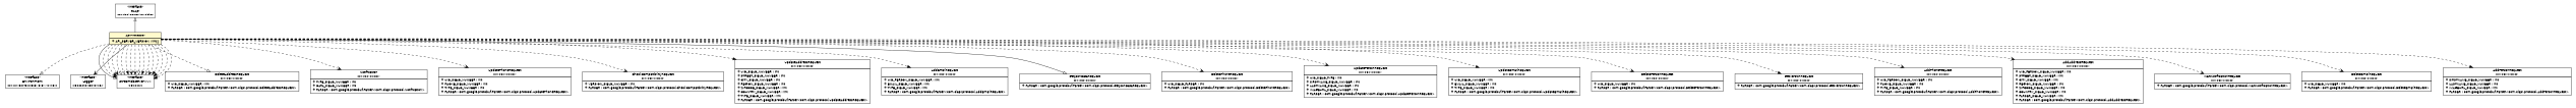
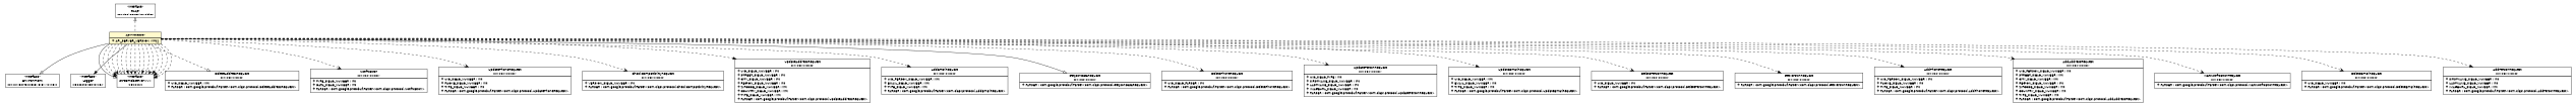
  digraph {
    nodesep=0.25
    ranksep=0.5
    node [fontcolor=black fontname=Helvetica fontsize=9.0 shape=plaintext]
    edge [arrowhead=vee color=black fontcolor=black fontname=Helvetica fontsize=10.0 headport=p labelfontname=Helvetica labelfontsize=10 tailport=p style=dashed]
    n1 [label=<<table title="com.connectlife.coreserver.apiserver.ApiProcessor" border="0" cellborder="1" cellspacing="0" cellpadding="2" port="p" bgcolor="lemonChiffon" href="./ApiProcessor.html"> 		<tr><td><table border="0" cellspacing="0" cellpadding="1"> <tr><td align="center" balign="center"> ApiProcessor </td></tr> 		</table></td></tr> 		<tr><td><table border="0" cellspacing="0" cellpadding="1"> <tr><td align="left" balign="left"> + API_SERVER_VERSION : int[] </td></tr> 		</table></td></tr> 		</table>>]
    n2 [label=<<table title="com.connectlife.coreserver.environment.Environment" border="0" cellborder="1" cellspacing="0" cellpadding="2" port="p" href="../environment/Environment.html"> 		<tr><td><table border="0" cellspacing="0" cellpadding="1"> <tr><td align="center" balign="center"> &#171;interface&#187; </td></tr> <tr><td align="center" balign="center"> Environment </td></tr> <tr><td align="center" balign="center"><font point-size="7.0"> com.connectlife.coreserver.environment </font></td></tr> 		</table></td></tr> 		</table>>]
    n3 [label=<<table title="org.apache.logging.log4j.Logger" border="0" cellborder="1" cellspacing="0" cellpadding="2" port="p" href="http://java.sun.com/j2se/1.4.2/docs/api/org/apache/logging/log4j/Logger.html"> 		<tr><td><table border="0" cellspacing="0" cellpadding="1"> <tr><td align="center" balign="center"> &#171;interface&#187; </td></tr> <tr><td align="center" balign="center"> Logger </td></tr> <tr><td align="center" balign="center"><font point-size="7.0"> org.apache.logging.log4j </font></td></tr> 		</table></td></tr> 		</table>>]
    n4 [label=<<table title="io.grpc.stub.StreamObserver" border="0" cellborder="1" cellspacing="0" cellpadding="2" port="p" href="http://java.sun.com/j2se/1.4.2/docs/api/io/grpc/stub/StreamObserver.html"> 		<tr><td><table border="0" cellspacing="0" cellpadding="1"> <tr><td align="center" balign="center"> &#171;interface&#187; </td></tr> <tr><td align="center" balign="center"> StreamObserver&lt;V&gt; </td></tr> <tr><td align="center" balign="center"><font point-size="7.0"> io.grpc.stub </font></td></tr> 		</table></td></tr> 		</table>>]
    n5 [label=<<table title="com.clapi.protocol.DeleteAddressRequest" border="0" cellborder="1" cellspacing="0" cellpadding="2" port="p" href="http://java.sun.com/j2se/1.4.2/docs/api/com/clapi/protocol/DeleteAddressRequest.html"> 		<tr><td><table border="0" cellspacing="0" cellpadding="1"> <tr><td align="center" balign="center"> DeleteAddressRequest </td></tr> <tr><td align="center" balign="center"><font point-size="7.0"> com.clapi.protocol </font></td></tr> 		</table></td></tr> 		<tr><td><table border="0" cellspacing="0" cellpadding="1"> <tr><td align="left" balign="left"> + UID_FIELD_NUMBER : int </td></tr> <tr><td align="left" balign="left"> + PARSER : com.google.protobuf.Parser&lt;com.clapi.protocol.DeleteAddressRequest&gt; </td></tr> 		</table></td></tr> 		</table>>]
    n6 [label=<<table title="com.clapi.protocol.Notification" border="0" cellborder="1" cellspacing="0" cellpadding="2" port="p" href="http://java.sun.com/j2se/1.4.2/docs/api/com/clapi/protocol/Notification.html"> 		<tr><td><table border="0" cellspacing="0" cellpadding="1"> <tr><td align="center" balign="center"> Notification </td></tr> <tr><td align="center" balign="center"><font point-size="7.0"> com.clapi.protocol </font></td></tr> 		</table></td></tr> 		<tr><td><table border="0" cellspacing="0" cellpadding="1"> <tr><td align="left" balign="left"> + TYPE_FIELD_NUMBER : int </td></tr> <tr><td align="left" balign="left"> + DATA_FIELD_NUMBER : int </td></tr> <tr><td align="left" balign="left"> + PARSER : com.google.protobuf.Parser&lt;com.clapi.protocol.Notification&gt; </td></tr> 		</table></td></tr> 		</table>>]
    n7 [label=<<table title="com.clapi.protocol.UpdatePhoneRequest" border="0" cellborder="1" cellspacing="0" cellpadding="2" port="p" href="http://java.sun.com/j2se/1.4.2/docs/api/com/clapi/protocol/UpdatePhoneRequest.html"> 		<tr><td><table border="0" cellspacing="0" cellpadding="1"> <tr><td align="center" balign="center"> UpdatePhoneRequest </td></tr> <tr><td align="center" balign="center"><font point-size="7.0"> com.clapi.protocol </font></td></tr> 		</table></td></tr> 		<tr><td><table border="0" cellspacing="0" cellpadding="1"> <tr><td align="left" balign="left"> + UID_FIELD_NUMBER : int </td></tr> <tr><td align="left" balign="left"> + PHONE_FIELD_NUMBER : int </td></tr> <tr><td align="left" balign="left"> + TYPE_FIELD_NUMBER : int </td></tr> <tr><td align="left" balign="left"> + PARSER : com.google.protobuf.Parser&lt;com.clapi.protocol.UpdatePhoneRequest&gt; </td></tr> 		</table></td></tr> 		</table>>]
    n8 [label=<<table title="com.clapi.protocol.CheckCompatibilityRequest" border="0" cellborder="1" cellspacing="0" cellpadding="2" port="p" href="http://java.sun.com/j2se/1.4.2/docs/api/com/clapi/protocol/CheckCompatibilityRequest.html"> 		<tr><td><table border="0" cellspacing="0" cellpadding="1"> <tr><td align="center" balign="center"> CheckCompatibilityRequest </td></tr> <tr><td align="center" balign="center"><font point-size="7.0"> com.clapi.protocol </font></td></tr> 		</table></td></tr> 		<tr><td><table border="0" cellspacing="0" cellpadding="1"> <tr><td align="left" balign="left"> + VERSION_FIELD_NUMBER : int </td></tr> <tr><td align="left" balign="left"> + PARSER : com.google.protobuf.Parser&lt;com.clapi.protocol.CheckCompatibilityRequest&gt; </td></tr> 		</table></td></tr> 		</table>>]
    n9 [label=<<table title="com.clapi.protocol.UpdateAddressRequest" border="0" cellborder="1" cellspacing="0" cellpadding="2" port="p" href="http://java.sun.com/j2se/1.4.2/docs/api/com/clapi/protocol/UpdateAddressRequest.html"> 		<tr><td><table border="0" cellspacing="0" cellpadding="1"> <tr><td align="center" balign="center"> UpdateAddressRequest </td></tr> <tr><td align="center" balign="center"><font point-size="7.0"> com.clapi.protocol </font></td></tr> 		</table></td></tr> 		<tr><td><table border="0" cellspacing="0" cellpadding="1"> <tr><td align="left" balign="left"> + UID_FIELD_NUMBER : int </td></tr> <tr><td align="left" balign="left"> + STREET_FIELD_NUMBER : int </td></tr> <tr><td align="left" balign="left"> + CITY_FIELD_NUMBER : int </td></tr> <tr><td align="left" balign="left"> + REGION_FIELD_NUMBER : int </td></tr> <tr><td align="left" balign="left"> + ZIPCODE_FIELD_NUMBER : int </td></tr> <tr><td align="left" balign="left"> + COUNTRY_FIELD_NUMBER : int </td></tr> <tr><td align="left" balign="left"> + TYPE_FIELD_NUMBER : int </td></tr> <tr><td align="left" balign="left"> + PARSER : com.google.protobuf.Parser&lt;com.clapi.protocol.UpdateAddressRequest&gt; </td></tr> 		</table></td></tr> 		</table>>]
    n10 [label=<<table title="com.clapi.protocol.AddEmailRequest" border="0" cellborder="1" cellspacing="0" cellpadding="2" port="p" href="http://java.sun.com/j2se/1.4.2/docs/api/com/clapi/protocol/AddEmailRequest.html"> 		<tr><td><table border="0" cellspacing="0" cellpadding="1"> <tr><td align="center" balign="center"> AddEmailRequest </td></tr> <tr><td align="center" balign="center"><font point-size="7.0"> com.clapi.protocol </font></td></tr> 		</table></td></tr> 		<tr><td><table border="0" cellspacing="0" cellpadding="1"> <tr><td align="left" balign="left"> + UID_PERSON_FIELD_NUMBER : int </td></tr> <tr><td align="left" balign="left"> + EMAIL_FIELD_NUMBER : int </td></tr> <tr><td align="left" balign="left"> + TYPE_FIELD_NUMBER : int </td></tr> <tr><td align="left" balign="left"> + PARSER : com.google.protobuf.Parser&lt;com.clapi.protocol.AddEmailRequest&gt; </td></tr> 		</table></td></tr> 		</table>>]
    n11 [label=<<table title="com.clapi.protocol.GetJsonDataRequest" border="0" cellborder="1" cellspacing="0" cellpadding="2" port="p" href="http://java.sun.com/j2se/1.4.2/docs/api/com/clapi/protocol/GetJsonDataRequest.html"> 		<tr><td><table border="0" cellspacing="0" cellpadding="1"> <tr><td align="center" balign="center"> GetJsonDataRequest </td></tr> <tr><td align="center" balign="center"><font point-size="7.0"> com.clapi.protocol </font></td></tr> 		</table></td></tr> 		<tr><td><table border="0" cellspacing="0" cellpadding="1"> <tr><td align="left" balign="left"> + PARSER : com.google.protobuf.Parser&lt;com.clapi.protocol.GetJsonDataRequest&gt; </td></tr> 		</table></td></tr> 		</table>>]
    n12 [label=<<table title="com.clapi.protocol.DeletePhoneRequest" border="0" cellborder="1" cellspacing="0" cellpadding="2" port="p" href="http://java.sun.com/j2se/1.4.2/docs/api/com/clapi/protocol/DeletePhoneRequest.html"> 		<tr><td><table border="0" cellspacing="0" cellpadding="1"> <tr><td align="center" balign="center"> DeletePhoneRequest </td></tr> <tr><td align="center" balign="center"><font point-size="7.0"> com.clapi.protocol </font></td></tr> 		</table></td></tr> 		<tr><td><table border="0" cellspacing="0" cellpadding="1"> <tr><td align="left" balign="left"> + UID_FIELD_PARSER : int </td></tr> <tr><td align="left" balign="left"> + PARSER : com.google.protobuf.Parser&lt;com.clapi.protocol.DeletePhoneRequest&gt; </td></tr> 		</table></td></tr> 		</table>>]
    n13 [label=<<table title="com.clapi.protocol.UpdatePersonRequest" border="0" cellborder="1" cellspacing="0" cellpadding="2" port="p" href="http://java.sun.com/j2se/1.4.2/docs/api/com/clapi/protocol/UpdatePersonRequest.html"> 		<tr><td><table border="0" cellspacing="0" cellpadding="1"> <tr><td align="center" balign="center"> UpdatePersonRequest </td></tr> <tr><td align="center" balign="center"><font point-size="7.0"> com.clapi.protocol </font></td></tr> 		</table></td></tr> 		<tr><td><table border="0" cellspacing="0" cellpadding="1"> <tr><td align="left" balign="left"> + UID_FIELD_TYPE : int </td></tr> <tr><td align="left" balign="left"> + FIRSTNAME_FIELD_NUMBER : int </td></tr> <tr><td align="left" balign="left"> + LASTNAME_FIELD_NUMBER : int </td></tr> <tr><td align="left" balign="left"> + IMAGEURL_FIELD_NUMBER : int </td></tr> <tr><td align="left" balign="left"> + PARSER : com.google.protobuf.Parser&lt;com.clapi.protocol.UpdatePersonRequest&gt; </td></tr> 		</table></td></tr> 		</table>>]
    n14 [label=<<table title="com.clapi.protocol.UpdateEmailRequest" border="0" cellborder="1" cellspacing="0" cellpadding="2" port="p" href="http://java.sun.com/j2se/1.4.2/docs/api/com/clapi/protocol/UpdateEmailRequest.html"> 		<tr><td><table border="0" cellspacing="0" cellpadding="1"> <tr><td align="center" balign="center"> UpdateEmailRequest </td></tr> <tr><td align="center" balign="center"><font point-size="7.0"> com.clapi.protocol </font></td></tr> 		</table></td></tr> 		<tr><td><table border="0" cellspacing="0" cellpadding="1"> <tr><td align="left" balign="left"> + UID_FIELD_NUMBER : int </td></tr> <tr><td align="left" balign="left"> + EMAIL_FIELD_NUMBER : int </td></tr> <tr><td align="left" balign="left"> + TYPE_FIELD_NUMBER : int </td></tr> <tr><td align="left" balign="left"> + PARSER : com.google.protobuf.Parser&lt;com.clapi.protocol.UpdateEmailRequest&gt; </td></tr> 		</table></td></tr> 		</table>>]
    n15 [label=<<table title="com.clapi.protocol.DeletePersonRequest" border="0" cellborder="1" cellspacing="0" cellpadding="2" port="p" href="http://java.sun.com/j2se/1.4.2/docs/api/com/clapi/protocol/DeletePersonRequest.html"> 		<tr><td><table border="0" cellspacing="0" cellpadding="1"> <tr><td align="center" balign="center"> DeletePersonRequest </td></tr> <tr><td align="center" balign="center"><font point-size="7.0"> com.clapi.protocol </font></td></tr> 		</table></td></tr> 		<tr><td><table border="0" cellspacing="0" cellpadding="1"> <tr><td align="left" balign="left"> + UID_FIELD_NUMBER : int </td></tr> <tr><td align="left" balign="left"> + PARSER : com.google.protobuf.Parser&lt;com.clapi.protocol.DeletePersonRequest&gt; </td></tr> 		</table></td></tr> 		</table>>]
    n16 [label=<<table title="com.clapi.protocol.GetVersionRequest" border="0" cellborder="1" cellspacing="0" cellpadding="2" port="p" href="http://java.sun.com/j2se/1.4.2/docs/api/com/clapi/protocol/GetVersionRequest.html"> 		<tr><td><table border="0" cellspacing="0" cellpadding="1"> <tr><td align="center" balign="center"> GetVersionRequest </td></tr> <tr><td align="center" balign="center"><font point-size="7.0"> com.clapi.protocol </font></td></tr> 		</table></td></tr> 		<tr><td><table border="0" cellspacing="0" cellpadding="1"> <tr><td align="left" balign="left"> + PARSER : com.google.protobuf.Parser&lt;com.clapi.protocol.GetVersionRequest&gt; </td></tr> 		</table></td></tr> 		</table>>]
    n17 [label=<<table title="com.clapi.protocol.AddPhoneRequest" border="0" cellborder="1" cellspacing="0" cellpadding="2" port="p" href="http://java.sun.com/j2se/1.4.2/docs/api/com/clapi/protocol/AddPhoneRequest.html"> 		<tr><td><table border="0" cellspacing="0" cellpadding="1"> <tr><td align="center" balign="center"> AddPhoneRequest </td></tr> <tr><td align="center" balign="center"><font point-size="7.0"> com.clapi.protocol </font></td></tr> 		</table></td></tr> 		<tr><td><table border="0" cellspacing="0" cellpadding="1"> <tr><td align="left" balign="left"> + UID_PERSON_FIELD_NUMBER : int </td></tr> <tr><td align="left" balign="left"> + PHONE_FIELD_NUMBER : int </td></tr> <tr><td align="left" balign="left"> + TYPE_FIELD_NUMBER : int </td></tr> <tr><td align="left" balign="left"> + PARSER : com.google.protobuf.Parser&lt;com.clapi.protocol.AddPhoneRequest&gt; </td></tr> 		</table></td></tr> 		</table>>]
-   n18 [label=<<table title="com.clapi.protocol.AddAddressRequest" border="0" cellborder="1" cellspacing="0" cellpadding="2" port="p" href="http://java.sun.com/j2se/1.4.2/docs/api/com/clapi/protocol/AddAddressRequest.html"> 		<tr><td><table border="0" cellspacing="0" cellpadding="1"> <tr><td align="center" balign="center"> AddAddressRequest </td></tr> <tr><td align="center" balign="center"><font point-size="7.0"> com.clapi.protocol </font></td></tr> 		</table></td></tr> 		<tr><td><table border="0" cellspacing="0" cellpadding="1"> <tr><td align="left" balign="left"> + UID_PERSON_FIELD_NUMBER : int </td></tr> <tr><td align="left" balign="left"> + STREET_FIELD_NUMBER : int </td></tr> <tr><td align="left" balign="left"> + CITY_FIELD_NUMBER : int </td></tr> <tr><td align="left" balign="left"> + REGION_FIELD_NUMBER : int </td></tr> <tr><td align="left" balign="left"> + ZIPCODE_FIELD_NUMBER : int </td></tr> <tr><td align="left" balign="left"> + COUNTRY_FIELD_NUMBER : int </td></tr> <tr><td align="left" balign="left"> + PARSER_FIELD_NUMBER : int </td></tr> <tr><td align="left" balign="left"> + PARSER : com.google.protobuf.Parser&lt;com.clapi.protocol.AddAddressRequest&gt; </td></tr> 		</table></td></tr> 		</table>>]
+   n18 [label=<<table title="com.clapi.protocol.AddAddressRequest" border="0" cellborder="1" cellspacing="0" cellpadding="2" port="p" href="http://java.sun.com/j2se/1.4.2/docs/api/com/clapi/protocol/AddAddressRequest.html"> 		<tr><td><table border="0" cellspacing="0" cellpadding="1"> <tr><td align="center" balign="center"> AddAddressRequest </td></tr> <tr><td align="center" balign="center"><font point-size="7.0"> com.clapi.protocol </font></td></tr> 		</table></td></tr> 		<tr><td><table border="0" cellspacing="0" cellpadding="1"> <tr><td align="left" balign="left"> + UID_PERSON_FIELD_NUMBER : int </td></tr> <tr><td align="left" balign="left"> + STREET_FIELD_NUMBER : int </td></tr> <tr><td align="left" balign="left"> + CITY_FIELD_NUMBER : int </td></tr> <tr><td align="left" balign="left"> + REGION_FIELD_NUMBER : int </td></tr> <tr><td align="left" balign="left"> + ZIPCODE_FIELD_NUMBER : int </td></tr> <tr><td align="left" balign="left"> + COUNTRY_FIELD_NUMBER : int </td></tr> <tr><td align="left" balign="left"> + TYPE_FIELD_NUMBER : int </td></tr> <tr><td align="left" balign="left"> + PARSER : com.google.protobuf.Parser&lt;com.clapi.protocol.AddAddressRequest&gt; </td></tr> 		</table></td></tr> 		</table>>]
    n19 [label=<<table title="com.clapi.protocol.WaitNotificationRequest" border="0" cellborder="1" cellspacing="0" cellpadding="2" port="p" href="http://java.sun.com/j2se/1.4.2/docs/api/com/clapi/protocol/WaitNotificationRequest.html"> 		<tr><td><table border="0" cellspacing="0" cellpadding="1"> <tr><td align="center" balign="center"> WaitNotificationRequest </td></tr> <tr><td align="center" balign="center"><font point-size="7.0"> com.clapi.protocol </font></td></tr> 		</table></td></tr> 		<tr><td><table border="0" cellspacing="0" cellpadding="1"> <tr><td align="left" balign="left"> + PARSER : com.google.protobuf.Parser&lt;com.clapi.protocol.WaitNotificationRequest&gt; </td></tr> 		</table></td></tr> 		</table>>]
    n20 [label=<<table title="com.clapi.protocol.DeleteEmailRequest" border="0" cellborder="1" cellspacing="0" cellpadding="2" port="p" href="http://java.sun.com/j2se/1.4.2/docs/api/com/clapi/protocol/DeleteEmailRequest.html"> 		<tr><td><table border="0" cellspacing="0" cellpadding="1"> <tr><td align="center" balign="center"> DeleteEmailRequest </td></tr> <tr><td align="center" balign="center"><font point-size="7.0"> com.clapi.protocol </font></td></tr> 		</table></td></tr> 		<tr><td><table border="0" cellspacing="0" cellpadding="1"> <tr><td align="left" balign="left"> + UID_FIELD_NUMBER : int </td></tr> <tr><td align="left" balign="left"> + PARSER : com.google.protobuf.Parser&lt;com.clapi.protocol.DeleteEmailRequest&gt; </td></tr> 		</table></td></tr> 		</table>>]
    n21 [label=<<table title="com.clapi.protocol.AddPersonRequest" border="0" cellborder="1" cellspacing="0" cellpadding="2" port="p" href="http://java.sun.com/j2se/1.4.2/docs/api/com/clapi/protocol/AddPersonRequest.html"> 		<tr><td><table border="0" cellspacing="0" cellpadding="1"> <tr><td align="center" balign="center"> AddPersonRequest </td></tr> <tr><td align="center" balign="center"><font point-size="7.0"> com.clapi.protocol </font></td></tr> 		</table></td></tr> 		<tr><td><table border="0" cellspacing="0" cellpadding="1"> <tr><td align="left" balign="left"> + FIRSTNAME_FIELD_NUMBER : int </td></tr> <tr><td align="left" balign="left"> + LASTNAME_FIELD_NUMBER : int </td></tr> <tr><td align="left" balign="left"> + IMAGEURL_FIELD_NUMBER : int </td></tr> <tr><td align="left" balign="left"> + PARSER : com.google.protobuf.Parser&lt;com.clapi.protocol.AddPersonRequest&gt; </td></tr> 		</table></td></tr> 		</table>>]
    n22 [label=<<table title="com.clapi.protocol.CLApiGrpc.CLApi" border="0" cellborder="1" cellspacing="0" cellpadding="2" port="p" href="http://java.sun.com/j2se/1.4.2/docs/api/com/clapi/protocol/CLApiGrpc/CLApi.html"> 		<tr><td><table border="0" cellspacing="0" cellpadding="1"> <tr><td align="center" balign="center"> &#171;interface&#187; </td></tr> <tr><td align="center" balign="center"> CLApi </td></tr> <tr><td align="center" balign="center"><font point-size="7.0"> com.clapi.protocol.CLApiGrpc </font></td></tr> 		</table></td></tr> 		</table>>]
-   n1 -> n2 [arrowhead=onormal]
-   n1 -> n3 [style=""]
+   n1 -> n2 [arrowhead=onormal style=""]
+   n1 -> n3 [arrowhead=normal style=""]
    n1 -> n4 [arrowhead=onormal headlabel="*" style=""]
    n1 -> n4 [arrowhead=normal]
    n1 -> n4 [arrowhead=normal]
    n1 -> n4
    n1 -> n4 [arrowhead=onormal]
    n1 -> n4 [arrowhead=onormal]
    n1 -> n4 [arrowhead=normal]
    n1 -> n4
    n1 -> n4
    n1 -> n4 [arrowhead=onormal]
    n1 -> n4 [arrowhead=normal]
    n1 -> n4 [arrowhead=onormal]
    n1 -> n4
    n1 -> n4 [arrowhead=normal]
    n1 -> n4 [arrowhead=normal]
    n1 -> n4 [arrowhead=onormal]
    n1 -> n4 [arrowhead=normal]
    n1 -> n5 [arrowhead=onormal]
    n1 -> n6
    n1 -> n7
    n1 -> n8
    n1 -> n9 [arrowhead=normal]
    n1 -> n10 [arrowhead=normal]
    n1 -> n11 [arrowhead=onormal style=solid]
    n1 -> n12
    n1 -> n13
    n1 -> n14 [arrowhead=normal]
    n1 -> n15
    n1 -> n16 [arrowhead=normal]
-   n1 -> n17
+   n1 -> n17 [arrowhead=normal]
    n1 -> n18
    n1 -> n19
    n1 -> n20
    n1 -> n21 [arrowhead=normal]
-   n22 -> n1 [arrowtail=empty dir=back fontsize=10 style=solid arrowhead="" color="" fontcolor=""]
+   n22 -> n1 [arrowtail=empty dir=back fontsize=10 arrowhead="" color="" fontcolor=""]
  }
